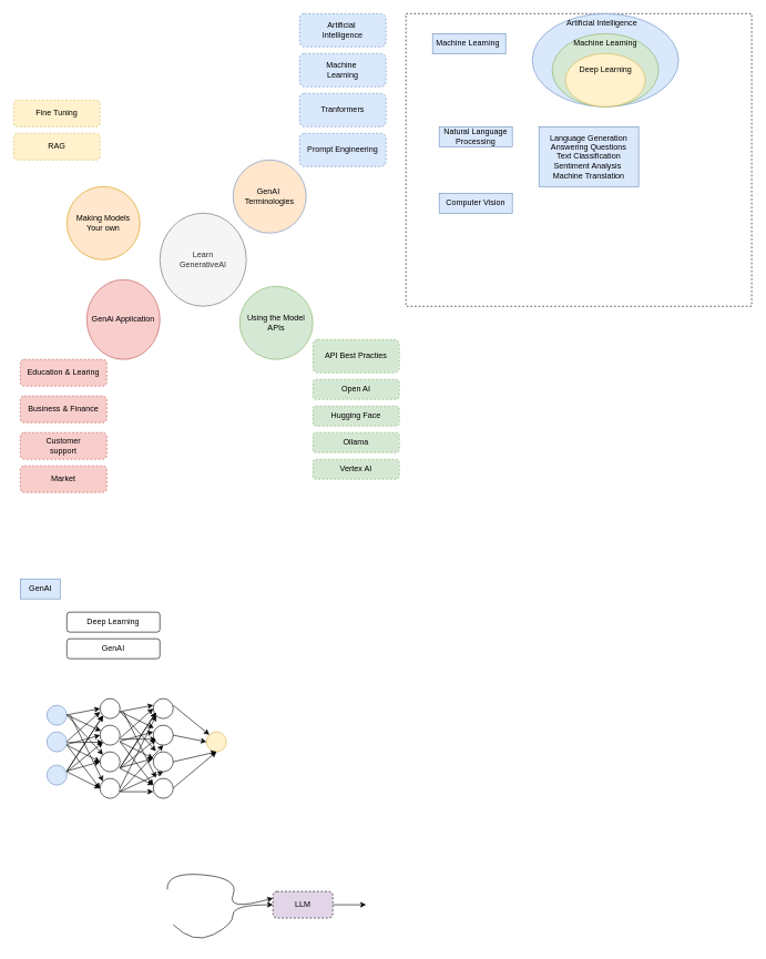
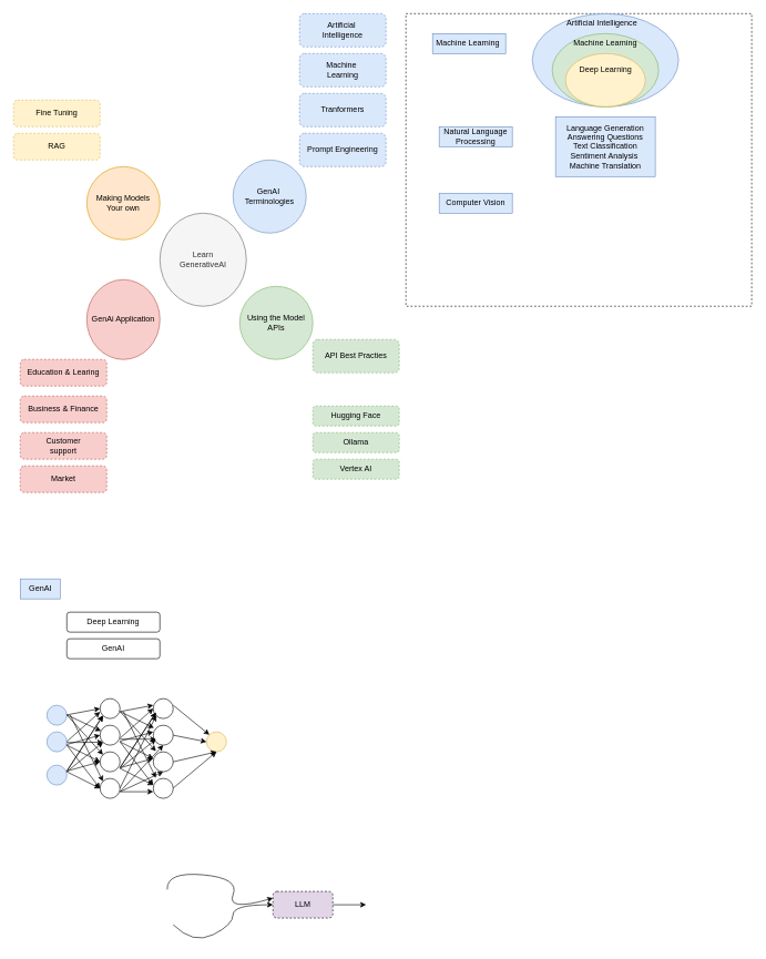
  <mxCell id="0" />
  <mxCell id="1" parent="0" />
  <mxCell id="2" value="Learn&lt;br&gt;GenerativeAI" style="ellipse;whiteSpace=wrap;html=1;fillColor=#f5f5f5;fontColor=#333333;strokeColor=#666666;" vertex="1" parent="1"><mxGeometry x="240" y="320" width="130" height="140" as="geometry" /></mxCell>
- <mxCell id="3" value="GenAI&amp;nbsp;&lt;br&gt;Terminologies" style="ellipse;whiteSpace=wrap;html=1;fillColor=#ffe6cc;strokeColor=#6c8ebf;" vertex="1" parent="1"><mxGeometry x="350" y="240" width="110" height="110" as="geometry" /></mxCell>
+ <mxCell id="3" value="GenAI&amp;nbsp;&lt;br&gt;Terminologies" style="ellipse;whiteSpace=wrap;html=1;fillColor=#dae8fc;strokeColor=#6c8ebf;" vertex="1" parent="1"><mxGeometry x="350" y="240" width="110" height="110" as="geometry" /></mxCell>
  <mxCell id="4" value="Using the Model APIs" style="ellipse;whiteSpace=wrap;html=1;fillColor=#d5e8d4;strokeColor=#82b366;" vertex="1" parent="1"><mxGeometry x="360" y="430" width="110" height="110" as="geometry" /></mxCell>
  <mxCell id="5" value="Artificial&amp;nbsp;&lt;br&gt;Intelligence" style="rounded=1;whiteSpace=wrap;html=1;dashed=1;fillColor=#dae8fc;strokeColor=#6c8ebf;" vertex="1" parent="1"><mxGeometry x="450" y="20" width="130" height="50" as="geometry" /></mxCell>
  <mxCell id="6" value="Machine&amp;nbsp;&lt;br&gt;Learning" style="rounded=1;whiteSpace=wrap;html=1;dashed=1;fillColor=#dae8fc;strokeColor=#6c8ebf;" vertex="1" parent="1"><mxGeometry x="450" y="80" width="130" height="50" as="geometry" /></mxCell>
  <mxCell id="7" value="Tranformers" style="rounded=1;whiteSpace=wrap;html=1;dashed=1;fillColor=#dae8fc;strokeColor=#6c8ebf;" vertex="1" parent="1"><mxGeometry x="450" y="140" width="130" height="50" as="geometry" /></mxCell>
  <mxCell id="8" value="Prompt Engineering" style="rounded=1;whiteSpace=wrap;html=1;dashed=1;fillColor=#dae8fc;strokeColor=#6c8ebf;" vertex="1" parent="1"><mxGeometry x="450" y="200" width="130" height="50" as="geometry" /></mxCell>
  <mxCell id="9" value="API Best Practies" style="rounded=1;whiteSpace=wrap;html=1;dashed=1;fillColor=#d5e8d4;strokeColor=#82b366;" vertex="1" parent="1"><mxGeometry x="470" y="510" width="130" height="50" as="geometry" /></mxCell>
- <mxCell id="10" value="Open AI" style="rounded=1;whiteSpace=wrap;html=1;dashed=1;fillColor=#d5e8d4;strokeColor=#82b366;" vertex="1" parent="1"><mxGeometry x="470" y="570" width="130" height="30" as="geometry" /></mxCell>
  <mxCell id="11" value="Hugging Face" style="rounded=1;whiteSpace=wrap;html=1;dashed=1;fillColor=#d5e8d4;strokeColor=#82b366;" vertex="1" parent="1"><mxGeometry x="470" y="610" width="130" height="30" as="geometry" /></mxCell>
  <mxCell id="12" value="Ollama" style="rounded=1;whiteSpace=wrap;html=1;dashed=1;fillColor=#d5e8d4;strokeColor=#82b366;" vertex="1" parent="1"><mxGeometry x="470" y="650" width="130" height="30" as="geometry" /></mxCell>
  <mxCell id="13" value="Vertex AI" style="rounded=1;whiteSpace=wrap;html=1;dashed=1;fillColor=#d5e8d4;strokeColor=#82b366;" vertex="1" parent="1"><mxGeometry x="470" y="690" width="130" height="30" as="geometry" /></mxCell>
  <mxCell id="14" value="Fine Tuning" style="rounded=1;whiteSpace=wrap;html=1;dashed=1;fillColor=#fff2cc;strokeColor=#d6b656;" vertex="1" parent="1"><mxGeometry x="20" y="150" width="130" height="40" as="geometry" /></mxCell>
  <mxCell id="15" value="RAG" style="rounded=1;whiteSpace=wrap;html=1;dashed=1;fillColor=#fff2cc;strokeColor=#d6b656;" vertex="1" parent="1"><mxGeometry x="20" y="200" width="130" height="40" as="geometry" /></mxCell>
  <mxCell id="16" value="Education &amp;amp; Learing" style="rounded=1;whiteSpace=wrap;html=1;dashed=1;fillColor=#f8cecc;strokeColor=#b85450;" vertex="1" parent="1"><mxGeometry x="30" y="540" width="130" height="40" as="geometry" /></mxCell>
  <mxCell id="17" value="Business &amp;amp; Finance" style="rounded=1;whiteSpace=wrap;html=1;dashed=1;fillColor=#f8cecc;strokeColor=#b85450;" vertex="1" parent="1"><mxGeometry x="30" y="595" width="130" height="40" as="geometry" /></mxCell>
  <mxCell id="18" value="Customer&lt;br&gt;support" style="rounded=1;whiteSpace=wrap;html=1;dashed=1;fillColor=#f8cecc;strokeColor=#b85450;" vertex="1" parent="1"><mxGeometry x="30" y="650" width="130" height="40" as="geometry" /></mxCell>
  <mxCell id="19" value="Market" style="rounded=1;whiteSpace=wrap;html=1;dashed=1;fillColor=#f8cecc;strokeColor=#b85450;" vertex="1" parent="1"><mxGeometry x="30" y="700" width="130" height="40" as="geometry" /></mxCell>
- <mxCell id="20" value="Making Models Your own" style="ellipse;whiteSpace=wrap;html=1;fillColor=#ffe6cc;strokeColor=#d79b00;" vertex="1" parent="1"><mxGeometry x="100" y="280" width="110" height="110" as="geometry" /></mxCell>
+ <mxCell id="20" value="Making Models Your own" style="ellipse;whiteSpace=wrap;html=1;fillColor=#ffe6cc;strokeColor=#d79b00;" vertex="1" parent="1"><mxGeometry x="130" y="250" width="110" height="110" as="geometry" /></mxCell>
  <mxCell id="21" value="GenAi Application" style="ellipse;whiteSpace=wrap;html=1;fillColor=#f8cecc;strokeColor=#b85450;" vertex="1" parent="1"><mxGeometry x="130" y="420" width="110" height="120" as="geometry" /></mxCell>
  <mxCell id="22" value="" style="rounded=0;whiteSpace=wrap;html=1;dashed=1;" vertex="1" parent="1"><mxGeometry x="610" y="20" width="520" height="440" as="geometry" /></mxCell>
  <mxCell id="23" value="Machine Learning&amp;nbsp;" style="text;html=1;align=center;verticalAlign=middle;whiteSpace=wrap;rounded=0;fillColor=#dae8fc;strokeColor=#6c8ebf;" vertex="1" parent="1"><mxGeometry x="650" y="50" width="110" height="30" as="geometry" /></mxCell>
  <mxCell id="24" value="Natural Language Processing" style="text;html=1;align=center;verticalAlign=middle;whiteSpace=wrap;rounded=0;fillColor=#dae8fc;strokeColor=#6c8ebf;" vertex="1" parent="1"><mxGeometry x="660" y="190" width="110" height="30" as="geometry" /></mxCell>
  <mxCell id="25" value="Computer Vision" style="text;html=1;align=center;verticalAlign=middle;whiteSpace=wrap;rounded=0;fillColor=#dae8fc;strokeColor=#6c8ebf;" vertex="1" parent="1"><mxGeometry x="660" y="290" width="110" height="30" as="geometry" /></mxCell>
  <mxCell id="26" value="" style="ellipse;whiteSpace=wrap;html=1;fillColor=#dae8fc;strokeColor=#6c8ebf;" vertex="1" parent="1"><mxGeometry x="800" y="20" width="220" height="140" as="geometry" /></mxCell>
  <mxCell id="27" value="" style="ellipse;whiteSpace=wrap;html=1;fillColor=#d5e8d4;strokeColor=#82b366;" vertex="1" parent="1"><mxGeometry x="830" y="50" width="160" height="110" as="geometry" /></mxCell>
  <mxCell id="28" value="" style="ellipse;whiteSpace=wrap;html=1;fillColor=#fff2cc;strokeColor=#d6b656;" vertex="1" parent="1"><mxGeometry x="850" y="80" width="120" height="80" as="geometry" /></mxCell>
  <mxCell id="29" value="Artificial Intelligence" style="text;html=1;align=center;verticalAlign=middle;whiteSpace=wrap;rounded=0;" vertex="1" parent="1"><mxGeometry x="830" y="20" width="150" height="30" as="geometry" /></mxCell>
  <mxCell id="30" value="Machine Learning" style="text;html=1;align=center;verticalAlign=middle;whiteSpace=wrap;rounded=0;" vertex="1" parent="1"><mxGeometry x="860" y="50" width="100" height="30" as="geometry" /></mxCell>
  <mxCell id="31" value="Deep Learning" style="text;html=1;align=center;verticalAlign=middle;whiteSpace=wrap;rounded=0;" vertex="1" parent="1"><mxGeometry x="867.5" y="90" width="85" height="30" as="geometry" /></mxCell>
- <mxCell id="32" value="Language Generation&lt;div&gt;Answering Questions&lt;/div&gt;&lt;div&gt;Text Classification&lt;/div&gt;&lt;div&gt;Sentiment Analysis&amp;nbsp;&lt;/div&gt;&lt;div&gt;Machine Translation&lt;/div&gt;" style="text;html=1;align=center;verticalAlign=middle;whiteSpace=wrap;rounded=0;fillColor=#dae8fc;strokeColor=#6c8ebf;" vertex="1" parent="1"><mxGeometry x="810" y="190" width="150" height="90" as="geometry" /></mxCell>
+ <mxCell id="32" value="Language Generation&lt;div&gt;Answering Questions&lt;/div&gt;&lt;div&gt;Text Classification&lt;/div&gt;&lt;div&gt;Sentiment Analysis&amp;nbsp;&lt;/div&gt;&lt;div&gt;Machine Translation&lt;/div&gt;" style="text;html=1;align=center;verticalAlign=middle;whiteSpace=wrap;rounded=0;fillColor=#dae8fc;strokeColor=#6c8ebf;" vertex="1" parent="1"><mxGeometry x="835" y="175" width="150" height="90" as="geometry" /></mxCell>
  <mxCell id="33" value="GenAI" style="text;html=1;align=center;verticalAlign=middle;resizable=0;points=[];autosize=1;strokeColor=#6c8ebf;fillColor=#dae8fc;" vertex="1" parent="1"><mxGeometry x="30" y="870" width="60" height="30" as="geometry" /></mxCell>
  <mxCell id="34" value="Deep Learning" style="rounded=1;whiteSpace=wrap;html=1;" vertex="1" parent="1"><mxGeometry x="100" y="920" width="140" height="30" as="geometry" /></mxCell>
  <mxCell id="35" value="GenAI" style="rounded=1;whiteSpace=wrap;html=1;" vertex="1" parent="1"><mxGeometry x="100" y="960" width="140" height="30" as="geometry" /></mxCell>
  <mxCell id="36" value="" style="ellipse;whiteSpace=wrap;html=1;fillColor=#dae8fc;strokeColor=#6c8ebf;" vertex="1" parent="1"><mxGeometry x="70" y="1060" width="30" height="30" as="geometry" /></mxCell>
  <mxCell id="37" value="" style="ellipse;whiteSpace=wrap;html=1;fillColor=#dae8fc;strokeColor=#6c8ebf;" vertex="1" parent="1"><mxGeometry x="70" y="1100" width="30" height="30" as="geometry" /></mxCell>
  <mxCell id="38" value="" style="ellipse;whiteSpace=wrap;html=1;fillColor=#dae8fc;strokeColor=#6c8ebf;" vertex="1" parent="1"><mxGeometry x="70" y="1150" width="30" height="30" as="geometry" /></mxCell>
  <mxCell id="39" value="" style="ellipse;whiteSpace=wrap;html=1;" vertex="1" parent="1"><mxGeometry x="150" y="1050" width="30" height="30" as="geometry" /></mxCell>
  <mxCell id="40" value="" style="ellipse;whiteSpace=wrap;html=1;" vertex="1" parent="1"><mxGeometry x="150" y="1090" width="30" height="30" as="geometry" /></mxCell>
  <mxCell id="41" value="" style="ellipse;whiteSpace=wrap;html=1;" vertex="1" parent="1"><mxGeometry x="150" y="1130" width="30" height="30" as="geometry" /></mxCell>
  <mxCell id="42" value="" style="ellipse;whiteSpace=wrap;html=1;" vertex="1" parent="1"><mxGeometry x="150" y="1170" width="30" height="30" as="geometry" /></mxCell>
  <mxCell id="43" value="" style="ellipse;whiteSpace=wrap;html=1;fillColor=#fff2cc;strokeColor=#d6b656;" vertex="1" parent="1"><mxGeometry x="310" y="1100" width="30" height="30" as="geometry" /></mxCell>
  <mxCell id="44" value="" style="ellipse;whiteSpace=wrap;html=1;" vertex="1" parent="1"><mxGeometry x="230" y="1050" width="30" height="30" as="geometry" /></mxCell>
  <mxCell id="45" value="" style="ellipse;whiteSpace=wrap;html=1;" vertex="1" parent="1"><mxGeometry x="230" y="1090" width="30" height="30" as="geometry" /></mxCell>
  <mxCell id="46" value="" style="ellipse;whiteSpace=wrap;html=1;" vertex="1" parent="1"><mxGeometry x="230" y="1130" width="30" height="30" as="geometry" /></mxCell>
  <mxCell id="47" value="" style="ellipse;whiteSpace=wrap;html=1;" vertex="1" parent="1"><mxGeometry x="230" y="1170" width="30" height="30" as="geometry" /></mxCell>
  <mxCell id="48" value="" style="endArrow=classic;html=1;rounded=0;entryX=0;entryY=0.5;entryDx=0;entryDy=0;" edge="1" parent="1" target="39"><mxGeometry width="50" height="50" relative="1" as="geometry"><mxPoint x="100" y="1074.5" as="sourcePoint" /><mxPoint x="170" y="1074.5" as="targetPoint" /></mxGeometry></mxCell>
  <mxCell id="49" value="" style="endArrow=classic;html=1;rounded=0;" edge="1" parent="1" target="40"><mxGeometry width="50" height="50" relative="1" as="geometry"><mxPoint x="100" y="1074.5" as="sourcePoint" /><mxPoint x="170" y="1074.5" as="targetPoint" /></mxGeometry></mxCell>
  <mxCell id="50" value="" style="endArrow=classic;html=1;rounded=0;entryX=0;entryY=0;entryDx=0;entryDy=0;" edge="1" parent="1" target="41"><mxGeometry width="50" height="50" relative="1" as="geometry"><mxPoint x="100" y="1074.5" as="sourcePoint" /><mxPoint x="170" y="1074.5" as="targetPoint" /></mxGeometry></mxCell>
  <mxCell id="51" value="" style="endArrow=classic;html=1;rounded=0;entryX=0;entryY=0;entryDx=0;entryDy=0;" edge="1" parent="1" target="42"><mxGeometry width="50" height="50" relative="1" as="geometry"><mxPoint x="105" y="1074.5" as="sourcePoint" /><mxPoint x="175" y="1074.5" as="targetPoint" /></mxGeometry></mxCell>
  <mxCell id="52" value="" style="endArrow=classic;html=1;rounded=0;" edge="1" parent="1"><mxGeometry width="50" height="50" relative="1" as="geometry"><mxPoint x="100" y="1114.5" as="sourcePoint" /><mxPoint x="150" y="1070" as="targetPoint" /></mxGeometry></mxCell>
  <mxCell id="53" value="" style="endArrow=classic;html=1;rounded=0;entryX=0;entryY=1;entryDx=0;entryDy=0;" edge="1" parent="1" target="39"><mxGeometry width="50" height="50" relative="1" as="geometry"><mxPoint x="100" y="1159" as="sourcePoint" /><mxPoint x="170" y="1159" as="targetPoint" /></mxGeometry></mxCell>
  <mxCell id="54" value="" style="endArrow=classic;html=1;rounded=0;entryX=0;entryY=0.5;entryDx=0;entryDy=0;" edge="1" parent="1" target="40"><mxGeometry width="50" height="50" relative="1" as="geometry"><mxPoint x="100" y="1119" as="sourcePoint" /><mxPoint x="170" y="1119" as="targetPoint" /></mxGeometry></mxCell>
  <mxCell id="55" value="" style="endArrow=classic;html=1;rounded=0;entryX=0;entryY=1;entryDx=0;entryDy=0;" edge="1" parent="1" target="40"><mxGeometry width="50" height="50" relative="1" as="geometry"><mxPoint x="100" y="1116" as="sourcePoint" /><mxPoint x="160" y="1120" as="targetPoint" /></mxGeometry></mxCell>
  <mxCell id="56" value="" style="endArrow=classic;html=1;rounded=0;entryX=0;entryY=0.5;entryDx=0;entryDy=0;" edge="1" parent="1" target="41"><mxGeometry width="50" height="50" relative="1" as="geometry"><mxPoint x="100" y="1120" as="sourcePoint" /><mxPoint x="170" y="1120" as="targetPoint" /></mxGeometry></mxCell>
  <mxCell id="57" value="" style="endArrow=classic;html=1;rounded=0;entryX=0;entryY=0.5;entryDx=0;entryDy=0;" edge="1" parent="1" target="42"><mxGeometry width="50" height="50" relative="1" as="geometry"><mxPoint x="100" y="1120" as="sourcePoint" /><mxPoint x="170" y="1120" as="targetPoint" /></mxGeometry></mxCell>
  <mxCell id="58" value="" style="endArrow=classic;html=1;rounded=0;entryX=0;entryY=0.5;entryDx=0;entryDy=0;" edge="1" parent="1" target="42"><mxGeometry width="50" height="50" relative="1" as="geometry"><mxPoint x="100" y="1160" as="sourcePoint" /><mxPoint x="170" y="1160" as="targetPoint" /></mxGeometry></mxCell>
  <mxCell id="59" value="" style="endArrow=classic;html=1;rounded=0;entryX=0;entryY=0.5;entryDx=0;entryDy=0;" edge="1" parent="1" target="41"><mxGeometry width="50" height="50" relative="1" as="geometry"><mxPoint x="100" y="1159" as="sourcePoint" /><mxPoint x="170" y="1159" as="targetPoint" /></mxGeometry></mxCell>
  <mxCell id="60" value="" style="endArrow=classic;html=1;rounded=0;entryX=0;entryY=1;entryDx=0;entryDy=0;" edge="1" parent="1" target="40"><mxGeometry width="50" height="50" relative="1" as="geometry"><mxPoint x="100" y="1160" as="sourcePoint" /><mxPoint x="170" y="1160" as="targetPoint" /></mxGeometry></mxCell>
  <mxCell id="61" value="" style="endArrow=classic;html=1;rounded=0;entryX=0;entryY=1;entryDx=0;entryDy=0;" edge="1" parent="1" target="39"><mxGeometry width="50" height="50" relative="1" as="geometry"><mxPoint x="100" y="1159" as="sourcePoint" /><mxPoint x="170" y="1159" as="targetPoint" /></mxGeometry></mxCell>
  <mxCell id="62" value="" style="endArrow=classic;html=1;rounded=0;entryX=0;entryY=0;entryDx=0;entryDy=0;" edge="1" parent="1" target="43"><mxGeometry width="50" height="50" relative="1" as="geometry"><mxPoint x="260" y="1060" as="sourcePoint" /><mxPoint x="330" y="1060" as="targetPoint" /></mxGeometry></mxCell>
  <mxCell id="63" value="" style="endArrow=classic;html=1;rounded=0;entryX=0.5;entryY=1;entryDx=0;entryDy=0;" edge="1" parent="1" target="43"><mxGeometry width="50" height="50" relative="1" as="geometry"><mxPoint x="260" y="1184.5" as="sourcePoint" /><mxPoint x="330" y="1184.5" as="targetPoint" /><Array as="points" /></mxGeometry></mxCell>
  <mxCell id="64" value="" style="endArrow=classic;html=1;rounded=0;entryX=0.5;entryY=1;entryDx=0;entryDy=0;" edge="1" parent="1" target="43"><mxGeometry width="50" height="50" relative="1" as="geometry"><mxPoint x="260" y="1145" as="sourcePoint" /><mxPoint x="320" y="1144.5" as="targetPoint" /></mxGeometry></mxCell>
  <mxCell id="65" value="" style="endArrow=classic;html=1;rounded=0;exitX=1;exitY=0.5;exitDx=0;exitDy=0;" edge="1" parent="1" source="45"><mxGeometry width="50" height="50" relative="1" as="geometry"><mxPoint x="260" y="1114.5" as="sourcePoint" /><mxPoint x="310" y="1115" as="targetPoint" /></mxGeometry></mxCell>
  <mxCell id="66" value="" style="endArrow=classic;html=1;rounded=0;entryX=0;entryY=1;entryDx=0;entryDy=0;" edge="1" parent="1" target="44"><mxGeometry width="50" height="50" relative="1" as="geometry"><mxPoint x="180" y="1184.5" as="sourcePoint" /><mxPoint x="250" y="1184.5" as="targetPoint" /></mxGeometry></mxCell>
  <mxCell id="67" value="" style="endArrow=classic;html=1;rounded=0;entryX=0.5;entryY=1;entryDx=0;entryDy=0;" edge="1" parent="1" target="45"><mxGeometry width="50" height="50" relative="1" as="geometry"><mxPoint x="180" y="1190" as="sourcePoint" /><mxPoint x="250" y="1190" as="targetPoint" /></mxGeometry></mxCell>
  <mxCell id="68" value="" style="endArrow=classic;html=1;rounded=0;entryX=0.5;entryY=1;entryDx=0;entryDy=0;" edge="1" parent="1" target="46"><mxGeometry width="50" height="50" relative="1" as="geometry"><mxPoint x="180" y="1190" as="sourcePoint" /><mxPoint x="250" y="1190" as="targetPoint" /></mxGeometry></mxCell>
  <mxCell id="69" value="" style="endArrow=classic;html=1;rounded=0;" edge="1" parent="1"><mxGeometry width="50" height="50" relative="1" as="geometry"><mxPoint x="180" y="1190" as="sourcePoint" /><mxPoint x="230" y="1190" as="targetPoint" /></mxGeometry></mxCell>
  <mxCell id="70" value="" style="endArrow=classic;html=1;rounded=0;entryX=0;entryY=0.5;entryDx=0;entryDy=0;" edge="1" parent="1"><mxGeometry width="50" height="50" relative="1" as="geometry"><mxPoint x="180" y="1069.5" as="sourcePoint" /><mxPoint x="230" y="1060" as="targetPoint" /></mxGeometry></mxCell>
  <mxCell id="71" value="" style="endArrow=classic;html=1;rounded=0;" edge="1" parent="1"><mxGeometry width="50" height="50" relative="1" as="geometry"><mxPoint x="180" y="1069.5" as="sourcePoint" /><mxPoint x="231" y="1094" as="targetPoint" /></mxGeometry></mxCell>
  <mxCell id="72" value="" style="endArrow=classic;html=1;rounded=0;entryX=0;entryY=0;entryDx=0;entryDy=0;" edge="1" parent="1"><mxGeometry width="50" height="50" relative="1" as="geometry"><mxPoint x="180" y="1069.5" as="sourcePoint" /><mxPoint x="234" y="1129" as="targetPoint" /></mxGeometry></mxCell>
  <mxCell id="73" value="" style="endArrow=classic;html=1;rounded=0;entryX=0;entryY=0;entryDx=0;entryDy=0;" edge="1" parent="1"><mxGeometry width="50" height="50" relative="1" as="geometry"><mxPoint x="185" y="1069.5" as="sourcePoint" /><mxPoint x="234" y="1169" as="targetPoint" /></mxGeometry></mxCell>
  <mxCell id="74" value="" style="endArrow=classic;html=1;rounded=0;" edge="1" parent="1"><mxGeometry width="50" height="50" relative="1" as="geometry"><mxPoint x="180" y="1109.5" as="sourcePoint" /><mxPoint x="230" y="1065" as="targetPoint" /></mxGeometry></mxCell>
  <mxCell id="75" value="" style="endArrow=classic;html=1;rounded=0;entryX=0;entryY=1;entryDx=0;entryDy=0;" edge="1" parent="1"><mxGeometry width="50" height="50" relative="1" as="geometry"><mxPoint x="180" y="1154" as="sourcePoint" /><mxPoint x="234" y="1071" as="targetPoint" /></mxGeometry></mxCell>
  <mxCell id="76" value="" style="endArrow=classic;html=1;rounded=0;entryX=0;entryY=0.5;entryDx=0;entryDy=0;" edge="1" parent="1"><mxGeometry width="50" height="50" relative="1" as="geometry"><mxPoint x="180" y="1114" as="sourcePoint" /><mxPoint x="230" y="1100" as="targetPoint" /></mxGeometry></mxCell>
  <mxCell id="77" value="" style="endArrow=classic;html=1;rounded=0;entryX=0;entryY=1;entryDx=0;entryDy=0;" edge="1" parent="1"><mxGeometry width="50" height="50" relative="1" as="geometry"><mxPoint x="180" y="1111" as="sourcePoint" /><mxPoint x="234" y="1111" as="targetPoint" /></mxGeometry></mxCell>
  <mxCell id="78" value="" style="endArrow=classic;html=1;rounded=0;entryX=0;entryY=0.5;entryDx=0;entryDy=0;" edge="1" parent="1"><mxGeometry width="50" height="50" relative="1" as="geometry"><mxPoint x="180" y="1115" as="sourcePoint" /><mxPoint x="230" y="1140" as="targetPoint" /></mxGeometry></mxCell>
  <mxCell id="79" value="" style="endArrow=classic;html=1;rounded=0;entryX=0;entryY=0.5;entryDx=0;entryDy=0;" edge="1" parent="1"><mxGeometry width="50" height="50" relative="1" as="geometry"><mxPoint x="180" y="1115" as="sourcePoint" /><mxPoint x="230" y="1180" as="targetPoint" /></mxGeometry></mxCell>
  <mxCell id="80" value="" style="endArrow=classic;html=1;rounded=0;entryX=0;entryY=0.5;entryDx=0;entryDy=0;" edge="1" parent="1"><mxGeometry width="50" height="50" relative="1" as="geometry"><mxPoint x="180" y="1155" as="sourcePoint" /><mxPoint x="230" y="1180" as="targetPoint" /></mxGeometry></mxCell>
  <mxCell id="81" value="" style="endArrow=classic;html=1;rounded=0;entryX=0;entryY=0.5;entryDx=0;entryDy=0;" edge="1" parent="1"><mxGeometry width="50" height="50" relative="1" as="geometry"><mxPoint x="180" y="1154" as="sourcePoint" /><mxPoint x="230" y="1140" as="targetPoint" /></mxGeometry></mxCell>
  <mxCell id="82" value="" style="endArrow=classic;html=1;rounded=0;entryX=0;entryY=1;entryDx=0;entryDy=0;" edge="1" parent="1"><mxGeometry width="50" height="50" relative="1" as="geometry"><mxPoint x="180" y="1155" as="sourcePoint" /><mxPoint x="234" y="1111" as="targetPoint" /></mxGeometry></mxCell>
  <mxCell id="83" value="" style="endArrow=classic;html=1;rounded=0;entryX=0;entryY=1;entryDx=0;entryDy=0;" edge="1" parent="1"><mxGeometry width="50" height="50" relative="1" as="geometry"><mxPoint x="180" y="1154" as="sourcePoint" /><mxPoint x="234" y="1071" as="targetPoint" /></mxGeometry></mxCell>
  <mxCell id="84" value="" style="shape=image;html=1;verticalAlign=top;verticalLabelPosition=bottom;labelBackgroundColor=#ffffff;imageAspect=0;aspect=fixed;image=https://cdn3.iconfinder.com/data/icons/geosm-e-commerce/48/file-128.png" vertex="1" parent="1"><mxGeometry x="40" y="1300" width="60" height="60" as="geometry" /></mxCell>
  <mxCell id="85" value="" style="shape=image;html=1;verticalAlign=top;verticalLabelPosition=bottom;labelBackgroundColor=#ffffff;imageAspect=0;aspect=fixed;image=https://cdn3.iconfinder.com/data/icons/geosm-e-commerce/48/file-128.png" vertex="1" parent="1"><mxGeometry x="90" y="1300" width="60" height="60" as="geometry" /></mxCell>
  <mxCell id="86" value="" style="shape=image;html=1;verticalAlign=top;verticalLabelPosition=bottom;labelBackgroundColor=#ffffff;imageAspect=0;aspect=fixed;image=https://cdn3.iconfinder.com/data/icons/geosm-e-commerce/48/file-128.png" vertex="1" parent="1"><mxGeometry x="140" y="1300" width="60" height="60" as="geometry" /></mxCell>
  <mxCell id="87" value="" style="shape=image;html=1;verticalAlign=top;verticalLabelPosition=bottom;labelBackgroundColor=#ffffff;imageAspect=0;aspect=fixed;image=https://cdn3.iconfinder.com/data/icons/geosm-e-commerce/48/file-128.png" vertex="1" parent="1"><mxGeometry x="190" y="1300" width="60" height="60" as="geometry" /></mxCell>
  <mxCell id="88" value="" style="shape=image;html=1;verticalAlign=top;verticalLabelPosition=bottom;labelBackgroundColor=#ffffff;imageAspect=0;aspect=fixed;image=https://cdn3.iconfinder.com/data/icons/geosm-e-commerce/48/file-128.png" vertex="1" parent="1"><mxGeometry x="200" y="1360" width="60" height="60" as="geometry" /></mxCell>
  <mxCell id="89" value="" style="shape=image;html=1;verticalAlign=top;verticalLabelPosition=bottom;labelBackgroundColor=#ffffff;imageAspect=0;aspect=fixed;image=https://cdn3.iconfinder.com/data/icons/geosm-e-commerce/48/file-128.png" vertex="1" parent="1"><mxGeometry x="150" y="1360" width="60" height="60" as="geometry" /></mxCell>
  <mxCell id="90" value="" style="shape=image;html=1;verticalAlign=top;verticalLabelPosition=bottom;labelBackgroundColor=#ffffff;imageAspect=0;aspect=fixed;image=https://cdn3.iconfinder.com/data/icons/geosm-e-commerce/48/file-128.png" vertex="1" parent="1"><mxGeometry x="90" y="1360" width="60" height="60" as="geometry" /></mxCell>
  <mxCell id="91" value="" style="shape=image;html=1;verticalAlign=top;verticalLabelPosition=bottom;labelBackgroundColor=#ffffff;imageAspect=0;aspect=fixed;image=https://cdn3.iconfinder.com/data/icons/geosm-e-commerce/48/file-128.png" vertex="1" parent="1"><mxGeometry x="40" y="1360" width="60" height="60" as="geometry" /></mxCell>
  <mxCell id="92" style="edgeStyle=orthogonalEdgeStyle;rounded=0;orthogonalLoop=1;jettySize=auto;html=1;" edge="1" parent="1" source="93"><mxGeometry relative="1" as="geometry"><mxPoint x="550" y="1360" as="targetPoint" /></mxGeometry></mxCell>
  <mxCell id="93" value="LLM" style="rounded=1;whiteSpace=wrap;html=1;dashed=1;fillColor=#e1d5e7;" vertex="1" parent="1"><mxGeometry x="410" y="1340" width="90" height="40" as="geometry" /></mxCell>
  <mxCell id="94" value="" style="curved=1;endArrow=classic;html=1;rounded=0;entryX=0;entryY=0.5;entryDx=0;entryDy=0;entryPerimeter=0;exitX=1;exitY=0.5;exitDx=0;exitDy=0;" edge="1" parent="1" source="88" target="93"><mxGeometry width="50" height="50" relative="1" as="geometry"><mxPoint x="270" y="1390" as="sourcePoint" /><mxPoint x="360" y="1360" as="targetPoint" /><Array as="points"><mxPoint x="290" y="1420" /><mxPoint x="350" y="1390" /><mxPoint x="350" y="1360" /></Array></mxGeometry></mxCell>
  <mxCell id="95" value="" style="curved=1;endArrow=classic;html=1;rounded=0;entryX=0;entryY=0.25;entryDx=0;entryDy=0;exitX=1.017;exitY=0.617;exitDx=0;exitDy=0;exitPerimeter=0;" edge="1" parent="1" source="87" target="93"><mxGeometry width="50" height="50" relative="1" as="geometry"><mxPoint x="260" y="1330" as="sourcePoint" /><mxPoint x="350" y="1360" as="targetPoint" /><Array as="points"><mxPoint x="250" y="1310" /><mxPoint x="360" y="1320" /><mxPoint x="340" y="1370" /></Array></mxGeometry></mxCell>
